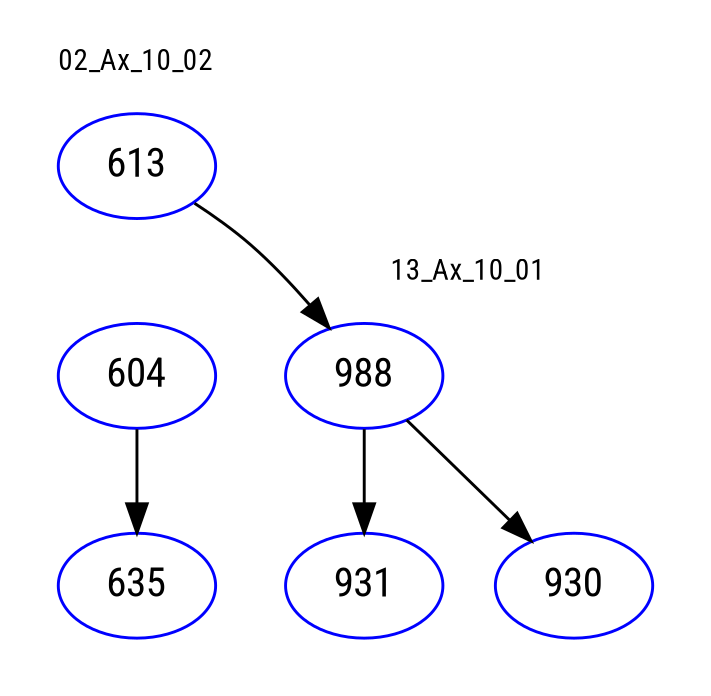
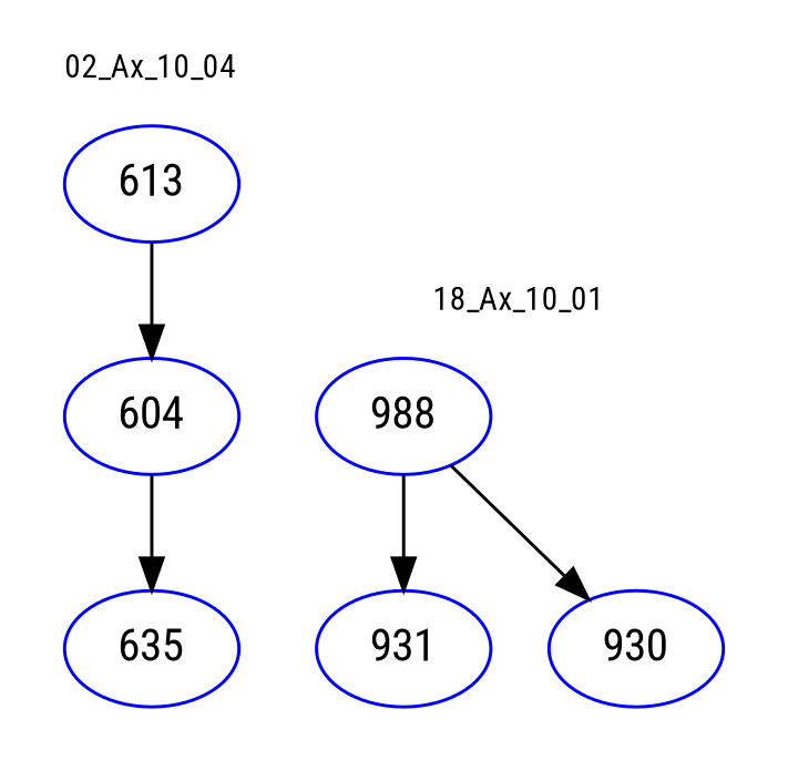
  digraph {
    fontname="Roboto Condensed"
    node [color=blue fontname="Roboto Condensed"]
    edge [color=black fontname="Roboto Condensed"]
    n1 [label=988]
    n2 [label=931]
    n3 [label=930]
    n4 [label=613]
    n5 [label=604]
    n6 [label=635]
    subgraph cluster_1 {
      color=white
      fontsize=10
-     label="13_Ax_10_01"
+     label="18_Ax_10_01"
      n1
      n2
      n3
    }
    subgraph cluster_2 {
      color=white
      fontsize=10
-     label="02_Ax_10_02"
+     label="02_Ax_10_04"
      n4
      n5
      n6
    }
    n1 -> n2
    n1 -> n3
-   n4 -> n1
+   n4 -> n5
    n5 -> n6
  }
